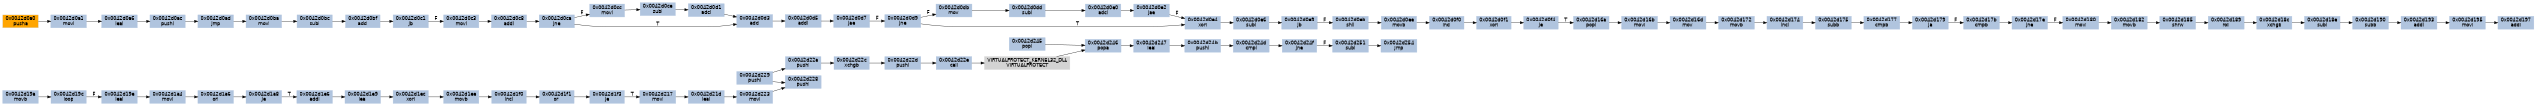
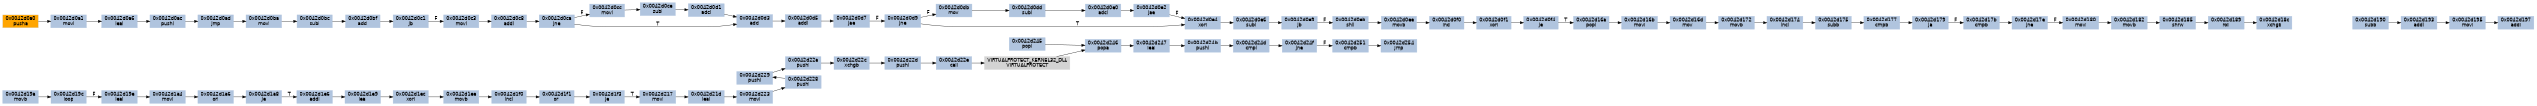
  strict digraph {
    fontname="DejaVu Sans"
    rankdir=LR
    node [color=lightsteelblue fillcolor=lightsteelblue fontname="DejaVu Sans" shape=rectangle style=filled]
    edge [color="#000000" fontname="DejaVu Sans"]
    n1 [label="0x0042d22a\npushl"]
    n2 [label="0x0042d22c\nxchgb"]
    n3 [label="0x0042d22d\npushl"]
    n4 [label="0x0042d22e\ncall"]
    n5 [label="0x0042d0f1\nxorl"]
    n6 [label="0x0042d0f4\nje"]
    n7 [label="0x0042d16a\npopl"]
    n8 [label="0x0042d16b\nmovl"]
    n9 [label="0x0042d17e\njne"]
    n10 [label="0x0042d180\nmovl"]
    n11 [label="0x0042d182\nmovb"]
    n12 [label="0x0042d185\nshrw"]
    n13 [label="0x0042d254\njmp"]
    n14 [label="0x0042d1ee\nmovb"]
    n15 [label="0x0042d1f0\nincl"]
    n16 [label="0x0042d1f1\norl"]
    n17 [label="0x0042d1f3\nje"]
    n18 [label="0x0042d0a6\nleal"]
    n19 [label="0x0042d0ac\npushl"]
    n20 [label="0x0042d0ad\njmp"]
    n21 [label="0x0042d0ba\nmovl"]
    n22 [label="0x0042d175\nsubb"]
    n23 [label="0x0042d177\ncmpb"]
    n24 [label="0x0042d179\nja"]
    n25 [label="0x0042d17b\ncmpb"]
    n26 [label="0x0042d19e\nleal"]
    n27 [label="0x0042d1a4\nmovl"]
    n28 [label="0x0042d1a6\norl"]
    n29 [label="0x0042d1a8\nje"]
    n30 [label="0x0042d24f\njne"]
-   n31 [label="0x0042d251\nsubl"]
+   n31 [label="0x0042d251\ncmpb"]
    n32 [label="0x0042d0db\nmovl"]
    n33 [label="0x0042d0dd\nsubl"]
    n34 [label="0x0042d0e0\nadcl"]
    n35 [label="0x0042d0e2\njae"]
    n36 [label="0x0042d189\nroll"]
    n37 [label="0x0042d1e9\nleal"]
    n38 [label="0x0042d1ec\nxorl"]
    n39 [label="0x0042d0e9\njb"]
    n40 [label="0x0042d0eb\nshll"]
    n41 [label="0x0042d0ee\nmovb"]
    n42 [label="0x0042d0f0\nincl"]
    n43 [label="0x0042d217\nmovl"]
    n44 [label="0x0042d21d\nleal"]
    n45 [color=lightgrey fillcolor=lightgrey label="VIRTUALPROTECT_KERNEL32_DLL\nVIRTUALPROTECT"]
    n46 [label="0x0042d246\npopa"]
    n47 [label="0x0042d245\npopl"]
    n48 [label="0x0042d247\nleal"]
    n49 [label="0x0042d0d5\naddl"]
    n50 [label="0x0042d0d7\njae"]
    n51 [label="0x0042d0d9\njne"]
    n52 [label="0x0042d0e4\nxorl"]
    n53 [label="0x0042d193\naddl"]
    n54 [label="0x0042d195\nmovl"]
    n55 [label="0x0042d197\naddl"]
    n56 [label="0x0042d0c1\njb"]
    n57 [label="0x0042d0c3\nmovl"]
    n58 [label="0x0042d0c8\naddl"]
    n59 [label="0x0042d0ca\njne"]
    n60 [label="0x0042d0cc\nmovl"]
    n61 [label="0x0042d0ce\nsubl"]
    n62 [label="0x0042d0d1\nadcl"]
    n63 [label="0x0042d0d3\nadcl"]
    n64 [label="0x0042d24b\npushl"]
    n65 [label="0x0042d24d\ncmpl"]
    n66 [label="0x0042d18c\nxchgb"]
-   n67 [label="0x0042d18e\nsubl"]
    n68 [label="0x0042d190\nsubb"]
    n69 [label="0x0042d16d\nmovl"]
    n70 [label="0x0042d172\nmovb"]
    n71 [label="0x0042d174\nincl"]
    n72 [label="0x0042d1e6\naddl"]
    n73 [label="0x0042d223\nmovl"]
    n74 [label="0x0042d228\npushl"]
    n75 [label="0x0042d229\npushl"]
    n76 [label="0x0042d0e6\nsubl"]
    n77 [label="0x0042d0bc\nsubl"]
    n78 [label="0x0042d0bf\nadcl"]
    n79 [label="0x0042d19a\nmovb"]
    n80 [label="0x0042d19c\nloop"]
    n81 [label="0x0042d0a1\nmovl"]
    n82 [color=lightgrey fillcolor=orange label="0x0042d0a0\npusha"]
    n1 -> n2
    n2 -> n3
    n3 -> n4
    n4 -> n45
    n5 -> n6
    n6 -> n7 [label=T]
    n7 -> n8
    n8 -> n69
    n9 -> n10 [label=F]
    n10 -> n11
    n11 -> n12
    n12 -> n36
    n14 -> n15
    n15 -> n16
    n16 -> n17
    n17 -> n43 [label=T]
    n18 -> n19
    n19 -> n20
    n20 -> n21
    n21 -> n77
    n22 -> n23
    n23 -> n24
    n24 -> n25 [label=F]
    n25 -> n9
    n26 -> n27
    n27 -> n28
    n28 -> n29
    n29 -> n72 [label=T]
    n30 -> n31 [label=F]
    n31 -> n13
    n32 -> n33
    n33 -> n34
    n34 -> n35
    n35 -> n52 [label=F]
    n36 -> n66
    n37 -> n38
    n38 -> n14
    n39 -> n40 [label=F]
    n40 -> n41
    n41 -> n42
    n42 -> n5
    n43 -> n44
    n44 -> n73
    n45 -> n46
    n46 -> n48
    n47 -> n46
    n48 -> n64
    n49 -> n50
    n50 -> n51 [label=F]
    n51 -> n32 [label=F]
    n51 -> n52 [label=T]
    n52 -> n76
    n53 -> n54
    n54 -> n55
    n56 -> n57 [label=F]
    n57 -> n58
    n58 -> n59
    n59 -> n60 [label=F]
    n59 -> n63 [label=T]
    n60 -> n61
    n61 -> n62
    n62 -> n63
    n63 -> n49
    n64 -> n65
    n65 -> n30
-   n66 -> n67
-   n67 -> n68
    n68 -> n53
    n69 -> n70
    n70 -> n71
    n71 -> n22
    n72 -> n37
    n73 -> n74
-   n75 -> n74
+   n74 -> n75
    n75 -> n1
    n76 -> n39
    n77 -> n78
    n78 -> n56
    n79 -> n80
    n80 -> n26 [label=F]
    n81 -> n18
    n82 -> n81
  }
